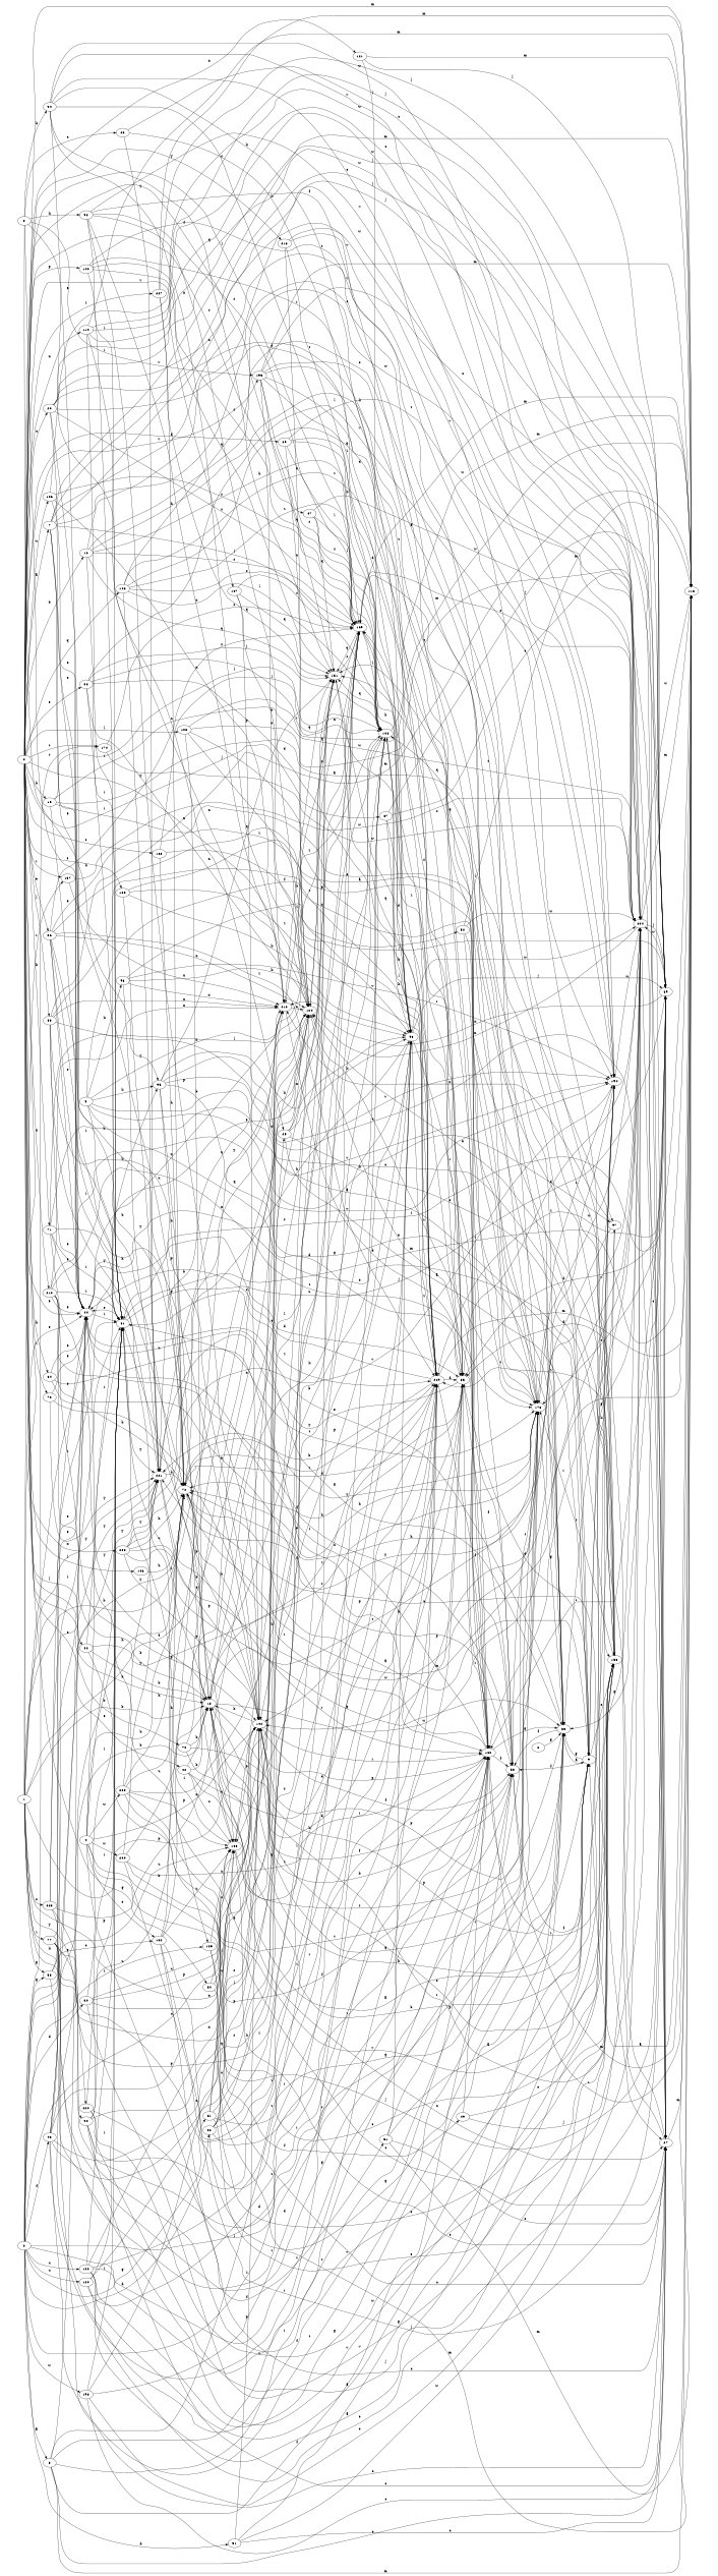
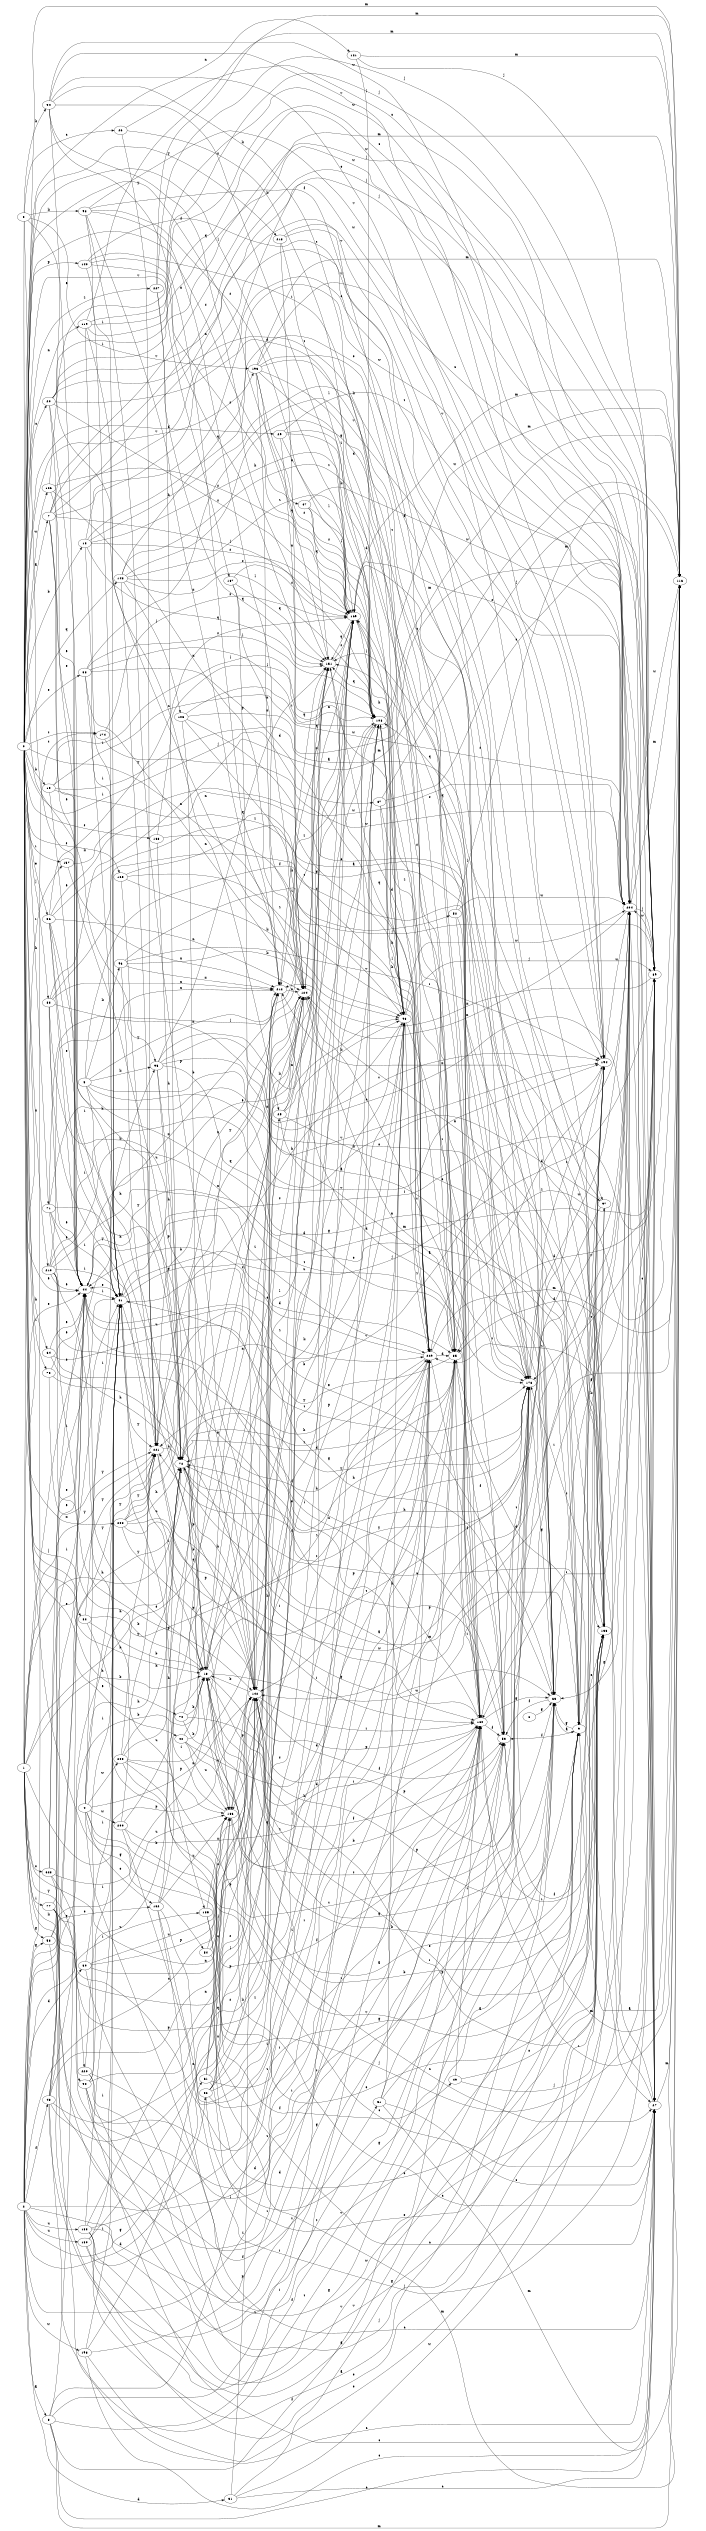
  strict digraph {
    rankdir=LR
    0
    7
    13
    15
    18
    20
    29
    36
    38
    40
    44
    47
    54
    64
    70
    71
    75
    82
    87
    88
    103
-   106
    108
    116
    119
    121
    124
    140
    148
    157
    165
    168
    169
    174
    187
    193
    n37 [label=126]
    208
    210
    218
    227
    81
    72
    89
    133
    194
    204
    151
    97
    98
    229
    9
    178
    63
    27
    53
    186
    35
    160
    142
    221
    212
    1
    58
    77
    90
    n67 [label=628]
    220
    2
    8
    25
    30
    31
    32
    48
    61
    132
    180
    183
    185
    198
    3
    26
    93
    94
    95
    4
    49
    51
    200
    203
    5
    52
    96
    6
    0 -> 7 [label=a]
    0 -> 13 [label=b]
    0 -> 15 [label=b]
    0 -> 18 [label=b]
    0 -> 20 [label=c]
    0 -> 29 [label=d]
    0 -> 36 [label=e]
    0 -> 38 [label=e]
    0 -> 40 [label=e]
    0 -> 44 [label=e]
    0 -> 47 [label=f]
    0 -> 54 [label=g]
    0 -> 64 [label=h]
    0 -> 70 [label=h]
    0 -> 71 [label=h]
    0 -> 75 [label=i]
    0 -> 82 [label=j]
    0 -> 87 [label=j]
    0 -> 88 [label=j]
-   0 -> 103 [label=l]
-   0 -> 106 [label=l]
+   148 -> 103 [label=l]
    0 -> 108 [label=l]
    0 -> 116 [label=m]
    0 -> 119 [label=n]
    0 -> 121 [label=n]
    0 -> 124 [label=n]
    0 -> 140 [label=p]
    0 -> 148 [label=q]
    0 -> 157 [label=r]
    0 -> 165 [label=s]
    0 -> 168 [label=s]
    0 -> 169 [label=s]
    0 -> 174 [label=t]
    0 -> 187 [label=v]
    0 -> 193 [label=v]
    0 -> n37 [label=w]
    0 -> 208 [label=x]
    0 -> 210 [label=x]
    0 -> 218 [label=y]
    0 -> 227 [label=z]
    7 -> 44 [label=e]
    7 -> 108 [label=l]
    7 -> 116 [label=m]
    7 -> 81 [label=i]
    7 -> 72 [label=h]
    7 -> 89 [label=j]
    7 -> 133 [label=o]
    7 -> 194 [label=v]
    7 -> 204 [label=w]
    13 -> 169 [label=s]
    13 -> 81 [label=i]
    13 -> 89 [label=j]
    13 -> 133 [label=o]
    13 -> 151 [label=q]
    13 -> 97 [label=k]
    13 -> 98 [label=k]
    15 -> 44 [label=e]
    15 -> 108 [label=l]
    15 -> 204 [label=w]
    15 -> 229 [label=z]
    15 -> 9 [label=a]
    18 -> 44 [label=e]
    18 -> 81 [label=i]
    18 -> 204 [label=w]
    18 -> 98 [label=k]
    18 -> 229 [label=z]
    18 -> 178 [label=t]
    18 -> 63 [label=g]
    18 -> 27 [label=c]
    18 -> 53 [label=f]
    18 -> 186 [label=u]
    20 -> 44 [label=e]
    20 -> 169 [label=s]
    20 -> 89 [label=j]
    20 -> 194 [label=v]
    20 -> 204 [label=w]
    20 -> 178 [label=t]
    20 -> 186 [label=u]
    20 -> 35 [label=d]
    29 -> 108 [label=l]
    29 -> 124 [label=n]
    29 -> 204 [label=w]
    29 -> 98 [label=k]
    29 -> 35 [label=d]
    36 -> 44 [label=e]
    36 -> 124 [label=n]
    36 -> 169 [label=s]
    36 -> 81 [label=i]
    36 -> 72 [label=h]
    36 -> 133 [label=o]
    36 -> 63 [label=g]
    36 -> 186 [label=u]
    38 -> 108 [label=l]
    38 -> 124 [label=n]
    38 -> 81 [label=i]
    38 -> 194 [label=v]
    38 -> 35 [label=d]
    38 -> 160 [label=r]
    40 -> 18 [label=b]
    40 -> 108 [label=l]
    40 -> 178 [label=t]
    40 -> 186 [label=u]
    40 -> 35 [label=d]
    44 -> 81 [label=i]
    44 -> 133 [label=o]
    44 -> 63 [label=g]
    44 -> 35 [label=d]
    47 -> 108 [label=l]
    47 -> 169 [label=s]
    47 -> 204 [label=w]
    47 -> 151 [label=q]
    54 -> 169 [label=s]
    54 -> 133 [label=o]
    54 -> 186 [label=u]
    64 -> 44 [label=e]
    64 -> 178 [label=t]
    64 -> 53 [label=f]
    70 -> 18 [label=b]
    70 -> 124 [label=n]
    70 -> 9 [label=a]
    70 -> 35 [label=d]
    71 -> 44 [label=e]
    71 -> 108 [label=l]
    71 -> 81 [label=i]
    71 -> 194 [label=v]
    71 -> 186 [label=u]
    71 -> 142 [label=p]
    75 -> 44 [label=e]
    75 -> 160 [label=r]
    75 -> 221 [label=y]
    82 -> 18 [label=b]
    82 -> 81 [label=i]
    82 -> 178 [label=t]
    82 -> 27 [label=c]
    87 -> 89 [label=j]
    87 -> 98 [label=k]
    87 -> 27 [label=c]
    87 -> 160 [label=r]
    88 -> 44 [label=e]
    88 -> 116 [label=m]
    88 -> 178 [label=t]
    88 -> 27 [label=c]
    88 -> 142 [label=p]
    88 -> 221 [label=y]
    88 -> 212 [label=x]
    103 -> 18 [label=b]
    103 -> 116 [label=m]
    103 -> 98 [label=k]
    103 -> 229 [label=z]
    103 -> 27 [label=c]
-   106 -> 72 [label=h]
    108 -> 44 [label=e]
    108 -> 116 [label=m]
    108 -> 151 [label=q]
    108 -> 98 [label=k]
    108 -> 229 [label=z]
    108 -> 186 [label=u]
    116 -> 81 [label=i]
    116 -> 204 [label=w]
    116 -> 9 [label=a]
    116 -> 160 [label=r]
    119 -> 116 [label=m]
    119 -> 124 [label=n]
    119 -> 81 [label=i]
    119 -> 89 [label=j]
    119 -> 204 [label=w]
    119 -> 27 [label=c]
    121 -> 108 [label=l]
    121 -> 116 [label=m]
    121 -> 89 [label=j]
    124 -> 151 [label=q]
    124 -> 178 [label=t]
    124 -> 221 [label=y]
    140 -> 169 [label=s]
    140 -> 81 [label=i]
    140 -> 151 [label=q]
    140 -> 178 [label=t]
    140 -> 160 [label=r]
    148 -> 108 [label=l]
    148 -> 169 [label=s]
    148 -> 204 [label=w]
    148 -> 229 [label=z]
    148 -> 178 [label=t]
    148 -> 63 [label=g]
    148 -> 221 [label=y]
    157 -> 204 [label=w]
    157 -> 212 [label=x]
    165 -> 98 [label=k]
    165 -> 229 [label=z]
    165 -> 9 [label=a]
    165 -> 221 [label=y]
    168 -> 108 [label=l]
    168 -> 72 [label=h]
    168 -> 229 [label=z]
    169 -> 108 [label=l]
    169 -> 116 [label=m]
    169 -> 124 [label=n]
    169 -> 151 [label=q]
    169 -> 98 [label=k]
    169 -> 212 [label=x]
    174 -> 169 [label=s]
    174 -> 204 [label=w]
    187 -> 124 [label=n]
    187 -> 169 [label=s]
    187 -> 151 [label=q]
    187 -> 142 [label=p]
    193 -> 116 [label=m]
    193 -> 169 [label=s]
    193 -> 151 [label=q]
    193 -> 229 [label=z]
    193 -> 178 [label=t]
    193 -> 63 [label=g]
    193 -> 27 [label=c]
    193 -> 35 [label=d]
    193 -> 212 [label=x]
    n37 -> 44 [label=e]
    n37 -> 124 [label=n]
    n37 -> 169 [label=s]
    n37 -> 204 [label=w]
    208 -> 72 [label=h]
    208 -> 194 [label=v]
    208 -> 204 [label=w]
    208 -> 151 [label=q]
    208 -> 63 [label=g]
    208 -> 142 [label=p]
    208 -> 221 [label=y]
    210 -> 18 [label=b]
    210 -> 44 [label=e]
    210 -> 81 [label=i]
    210 -> 72 [label=h]
    210 -> 194 [label=v]
-   36 -> 229 [label=z]
+   210 -> 229 [label=z]
    210 -> 178 [label=t]
    210 -> 53 [label=f]
    210 -> 142 [label=p]
    210 -> 212 [label=x]
    218 -> 108 [label=l]
    218 -> 124 [label=n]
    218 -> 194 [label=v]
    218 -> 178 [label=t]
    227 -> 116 [label=m]
    227 -> 72 [label=h]
    227 -> 89 [label=j]
    227 -> 151 [label=q]
    81 -> 44 [label=e]
    81 -> 116 [label=m]
    81 -> 89 [label=j]
    81 -> 229 [label=z]
    81 -> 142 [label=p]
    81 -> 221 [label=y]
    72 -> 18 [label=b]
    72 -> 116 [label=m]
    72 -> 229 [label=z]
    72 -> 9 [label=a]
    72 -> 27 [label=c]
    72 -> 35 [label=d]
    89 -> 204 [label=w]
    89 -> 229 [label=z]
    89 -> 178 [label=t]
    89 -> 63 [label=g]
    89 -> 35 [label=d]
    89 -> 160 [label=r]
    89 -> 212 [label=x]
    133 -> 124 [label=n]
    133 -> 169 [label=s]
    133 -> 178 [label=t]
    133 -> 53 [label=f]
    133 -> 160 [label=r]
    194 -> 204 [label=w]
    194 -> 178 [label=t]
    194 -> 142 [label=p]
    204 -> 116 [label=m]
    204 -> 124 [label=n]
    204 -> 169 [label=s]
    204 -> 72 [label=h]
    204 -> 89 [label=j]
    204 -> 63 [label=g]
    204 -> 27 [label=c]
    204 -> 35 [label=d]
    204 -> 160 [label=r]
    204 -> 142 [label=p]
    151 -> 169 [label=s]
    151 -> 35 [label=d]
    97 -> 18 [label=b]
    97 -> 221 [label=y]
    97 -> 212 [label=x]
    98 -> 18 [label=b]
    98 -> 108 [label=l]
    98 -> 72 [label=h]
    98 -> 89 [label=j]
    98 -> 204 [label=w]
    98 -> 229 [label=z]
    98 -> 160 [label=r]
    98 -> 142 [label=p]
    229 -> 44 [label=e]
    229 -> 116 [label=m]
    229 -> 72 [label=h]
    229 -> 151 [label=q]
    229 -> 53 [label=f]
    229 -> 186 [label=u]
    229 -> 35 [label=d]
    9 -> 18 [label=b]
    9 -> 133 [label=o]
    9 -> 194 [label=v]
    9 -> 97 [label=k]
    9 -> 63 [label=g]
    9 -> 53 [label=f]
    9 -> 35 [label=d]
    9 -> 142 [label=p]
    178 -> 72 [label=h]
    178 -> 204 [label=w]
    178 -> 151 [label=q]
    178 -> 63 [label=g]
    178 -> 221 [label=y]
    63 -> 44 [label=e]
    63 -> 108 [label=l]
    63 -> 151 [label=q]
    63 -> 9 [label=a]
    63 -> 53 [label=f]
    63 -> 142 [label=p]
    27 -> 116 [label=m]
    27 -> 229 [label=z]
    27 -> 35 [label=d]
    53 -> 18 [label=b]
    53 -> 116 [label=m]
    53 -> 169 [label=s]
    53 -> 178 [label=t]
    186 -> 81 [label=i]
    186 -> 27 [label=c]
    186 -> 160 [label=r]
    186 -> 142 [label=p]
    35 -> 72 [label=h]
    35 -> 53 [label=f]
    35 -> 160 [label=r]
    35 -> 142 [label=p]
    35 -> 221 [label=y]
    160 -> 44 [label=e]
    160 -> 124 [label=n]
    160 -> 169 [label=s]
    160 -> 81 [label=i]
    160 -> 63 [label=g]
    160 -> 53 [label=f]
    160 -> 142 [label=p]
    142 -> 18 [label=b]
    142 -> 72 [label=h]
    142 -> 133 [label=o]
    142 -> 53 [label=f]
    142 -> 160 [label=r]
    142 -> 212 [label=x]
    221 -> 72 [label=h]
    221 -> 160 [label=r]
    221 -> 142 [label=p]
    221 -> 212 [label=x]
    212 -> 124 [label=n]
    212 -> 151 [label=q]
    212 -> 35 [label=d]
    1 -> 18 [label=b]
    1 -> 44 [label=e]
    1 -> 108 [label=l]
    1 -> 124 [label=n]
    1 -> 157 [label=r]
    1 -> 81 [label=i]
    1 -> 151 [label=q]
    1 -> 160 [label=r]
    1 -> 142 [label=p]
    1 -> 221 [label=y]
    1 -> 212 [label=x]
    1 -> 58 [label=g]
    1 -> 77 [label=i]
    1 -> 90 [label=k]
    1 -> n67 [label=o]
    1 -> 220 [label=y]
    58 -> 44 [label=e]
    58 -> 53 [label=f]
    58 -> 186 [label=u]
    77 -> 44 [label=e]
    77 -> 108 [label=l]
    77 -> 194 [label=v]
    77 -> 229 [label=z]
    77 -> 63 [label=g]
    77 -> 27 [label=c]
    90 -> 18 [label=b]
    90 -> 169 [label=s]
-   90 -> 81 [label=p]
+   90 -> 81 [label=i]
    90 -> 229 [label=z]
    90 -> 27 [label=c]
    90 -> 160 [label=r]
    n67 -> 44 [label=e]
    n67 -> 124 [label=n]
    n67 -> 194 [label=v]
    n67 -> 160 [label=r]
    n67 -> 221 [label=y]
    220 -> 81 [label=i]
    220 -> 89 [label=j]
    220 -> 204 [label=w]
    220 -> 178 [label=t]
    2 -> 174 [label=t]
    2 -> 81 [label=i]
    2 -> 72 [label=h]
    2 -> 229 [label=z]
    2 -> 178 [label=t]
    2 -> 35 [label=d]
    2 -> 58 [label=g]
    2 -> 8 [label=a]
    2 -> 25 [label=c]
    2 -> 30 [label=d]
    2 -> 31 [label=d]
    2 -> 32 [label=d]
    2 -> 48 [label=f]
    2 -> 61 [label=g]
    2 -> 132 [label=o]
    2 -> 180 [label=u]
    2 -> 183 [label=u]
    2 -> 185 [label=u]
    2 -> 198 [label=w]
    8 -> 44 [label=e]
    8 -> 108 [label=l]
    8 -> 116 [label=m]
    8 -> 229 [label=z]
    8 -> 27 [label=c]
    8 -> 53 [label=f]
    8 -> 160 [label=r]
    25 -> 124 [label=n]
    25 -> 169 [label=s]
    25 -> 133 [label=o]
    25 -> 98 [label=k]
    25 -> 9 [label=a]
    30 -> 124 [label=n]
    30 -> 81 [label=i]
    30 -> 194 [label=v]
    30 -> 186 [label=u]
    30 -> 142 [label=p]
    31 -> 204 [label=w]
    31 -> 63 [label=g]
    31 -> 27 [label=c]
    31 -> 142 [label=p]
    32 -> 108 [label=l]
    32 -> 151 [label=q]
    32 -> 98 [label=k]
    32 -> 63 [label=g]
    32 -> 186 [label=u]
    32 -> 160 [label=r]
    32 -> 142 [label=p]
    48 -> 18 [label=b]
    48 -> 44 [label=e]
    48 -> 124 [label=n]
    48 -> 72 [label=h]
    48 -> 98 [label=k]
    48 -> 178 [label=t]
    48 -> 160 [label=r]
    48 -> 142 [label=p]
    48 -> 221 [label=y]
    61 -> 169 [label=s]
    61 -> 133 [label=o]
    61 -> 63 [label=g]
    61 -> 186 [label=u]
    61 -> 142 [label=p]
    132 -> 72 [label=h]
    132 -> 89 [label=j]
    132 -> 229 [label=z]
    132 -> 27 [label=c]
    132 -> 186 [label=u]
    132 -> 212 [label=x]
    180 -> 169 [label=s]
    180 -> 81 [label=i]
    180 -> 229 [label=z]
    180 -> 9 [label=a]
    183 -> 124 [label=n]
    183 -> 81 [label=i]
    183 -> 133 [label=o]
    183 -> 229 [label=z]
    183 -> 9 [label=a]
    183 -> 178 [label=t]
    183 -> 63 [label=g]
    185 -> 116 [label=m]
    185 -> 27 [label=c]
    185 -> 186 [label=u]
    198 -> 81 [label=i]
    198 -> 133 [label=o]
    198 -> 151 [label=q]
    198 -> 27 [label=c]
    198 -> 35 [label=d]
    3 -> 193 [label=v]
    3 -> 72 [label=h]
    3 -> 25 [label=c]
    3 -> 26 [label=c]
    3 -> 93 [label=k]
    3 -> 94 [label=k]
    3 -> 95 [label=k]
    26 -> 98 [label=k]
    26 -> 27 [label=c]
    26 -> 221 [label=y]
    93 -> 124 [label=n]
    93 -> 169 [label=s]
    93 -> 81 [label=i]
    93 -> 194 [label=v]
    93 -> 53 [label=f]
    93 -> 142 [label=p]
    93 -> 212 [label=x]
    94 -> 44 [label=e]
    94 -> 169 [label=s]
    94 -> 133 [label=o]
    94 -> 194 [label=v]
    94 -> 204 [label=w]
    94 -> 151 [label=q]
    94 -> 98 [label=k]
    94 -> 212 [label=x]
    95 -> 18 [label=b]
    95 -> 72 [label=h]
    95 -> 133 [label=o]
    95 -> 194 [label=v]
    95 -> 151 [label=q]
    95 -> 98 [label=k]
    95 -> 35 [label=d]
    4 -> 72 [label=h]
    4 -> 89 [label=j]
    4 -> 142 [label=p]
    4 -> 221 [label=y]
    4 -> 132 [label=o]
    4 -> 95 [label=k]
    4 -> 49 [label=f]
    4 -> 51 [label=f]
    4 -> 200 [label=w]
    4 -> 203 [label=w]
    49 -> 89 [label=j]
    49 -> 133 [label=o]
    49 -> 160 [label=r]
    51 -> 116 [label=m]
    51 -> 98 [label=k]
    51 -> 9 [label=a]
    51 -> 27 [label=c]
    51 -> 160 [label=r]
    200 -> 124 [label=n]
    200 -> 229 [label=z]
    200 -> 53 [label=f]
    200 -> 160 [label=r]
    200 -> 221 [label=y]
    203 -> 169 [label=s]
    203 -> 72 [label=h]
    203 -> 133 [label=o]
    203 -> 194 [label=v]
    203 -> 98 [label=k]
    203 -> 178 [label=t]
    203 -> 221 [label=y]
    5 -> 97 [label=k]
    5 -> 9 [label=a]
    5 -> 63 [label=g]
    5 -> 212 [label=x]
    5 -> 185 [label=u]
    5 -> 95 [label=k]
    5 -> 52 [label=f]
    5 -> 96 [label=k]
    52 -> 116 [label=m]
    52 -> 204 [label=w]
    52 -> 178 [label=t]
    52 -> 160 [label=r]
    96 -> 89 [label=j]
    96 -> 194 [label=v]
    96 -> 98 [label=k]
    96 -> 221 [label=y]
    96 -> 212 [label=x]
    6 -> 63 [label=g]
  }
